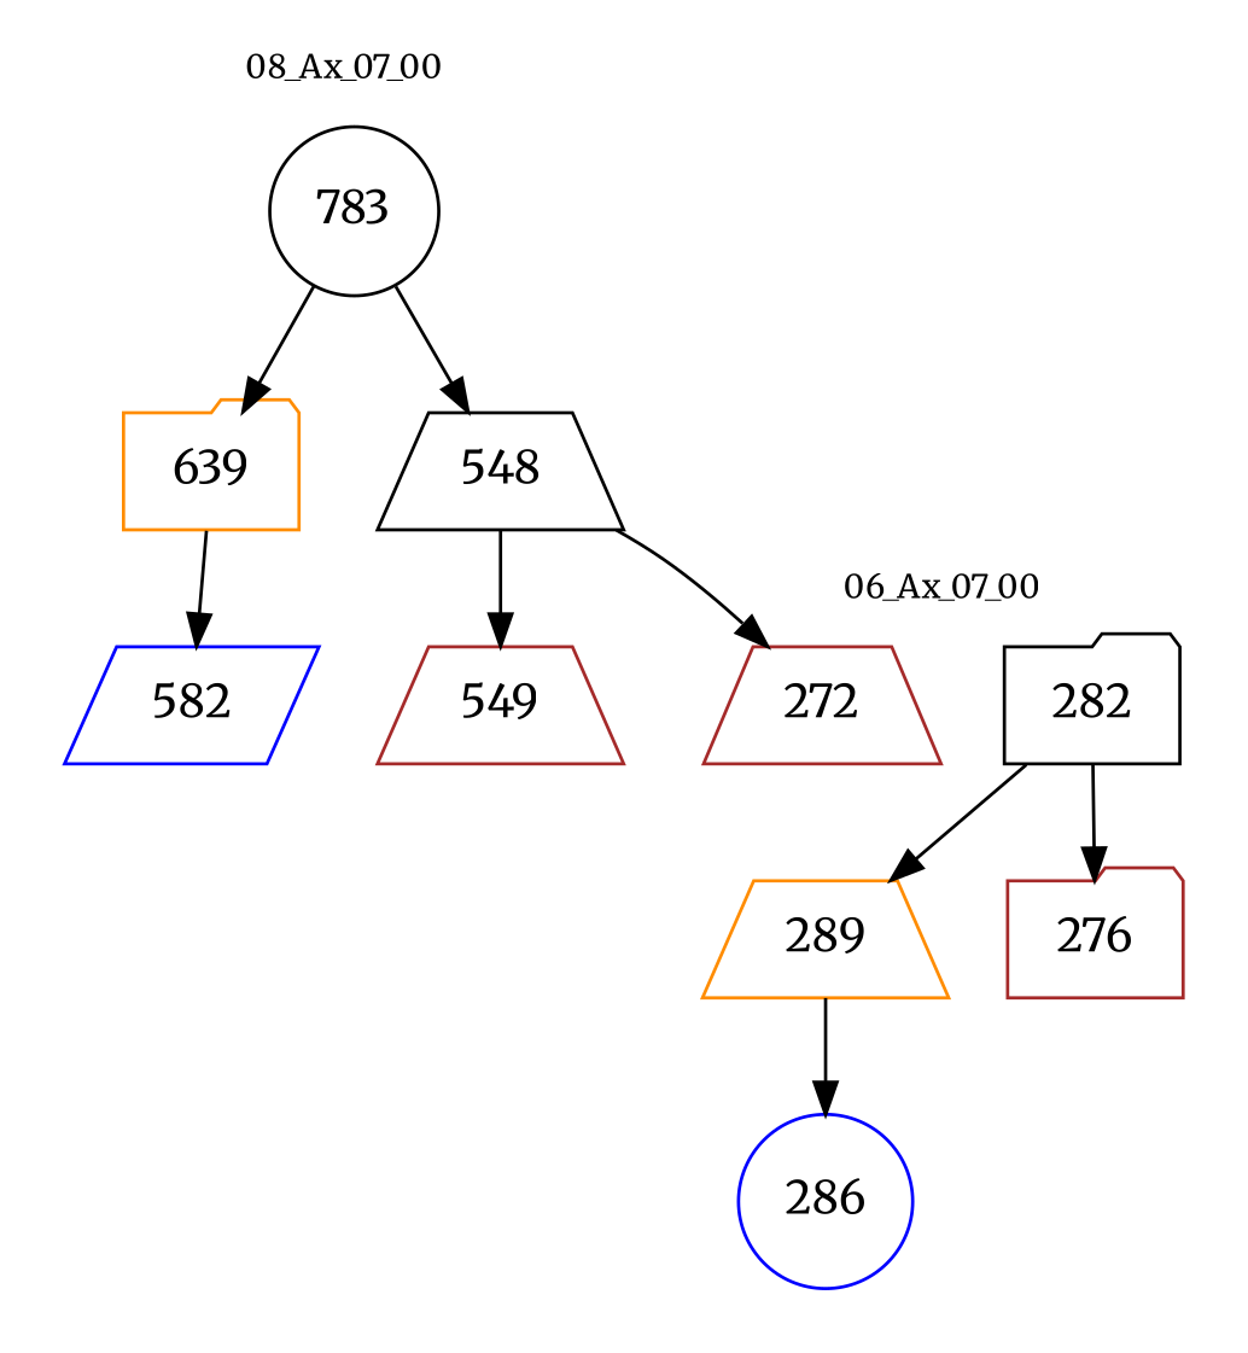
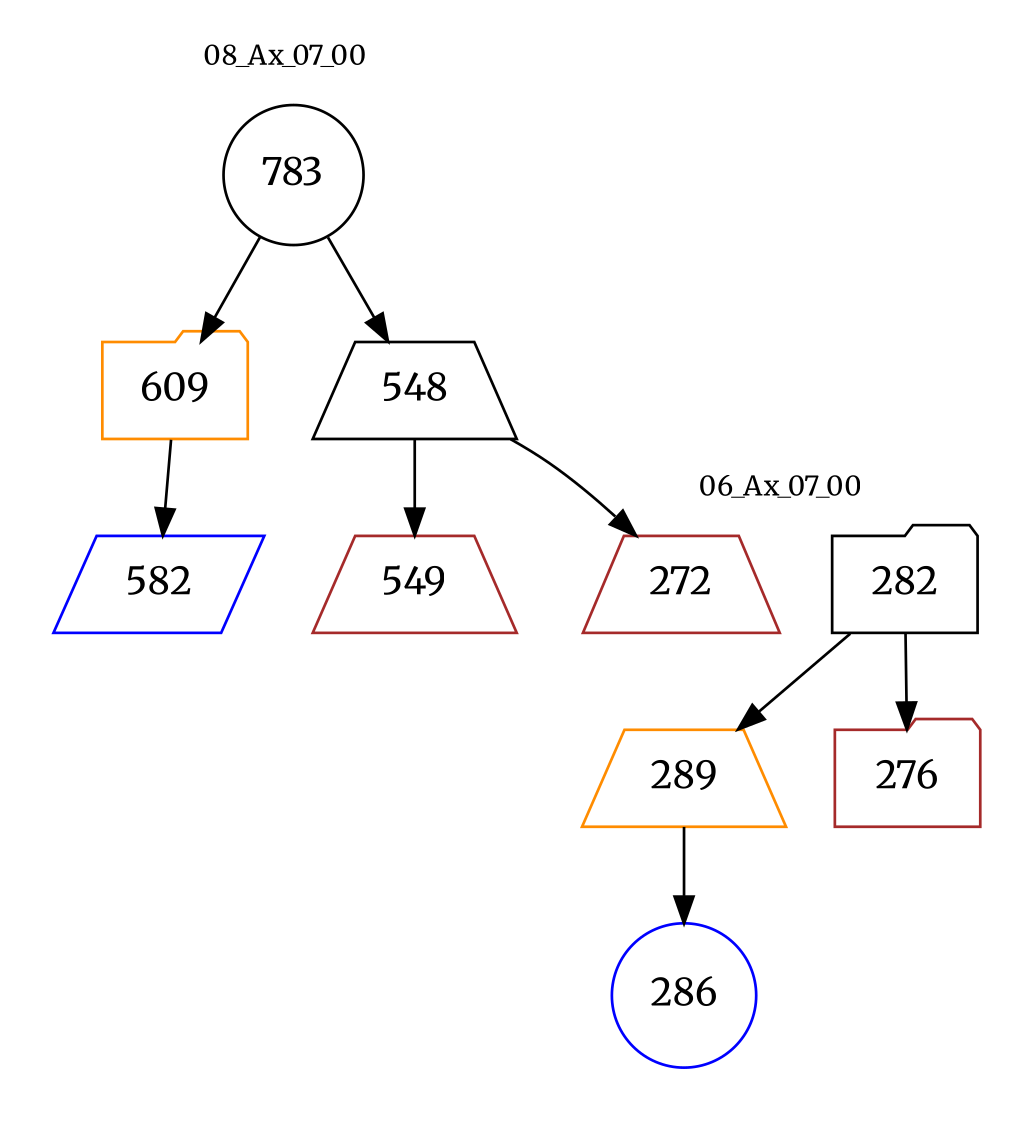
  digraph {
    fontname=Merriweather
    node [color=black fontname=Merriweather shape=trapezium]
    edge [color=black fontname=Merriweather]
    n1 [label=282 shape=folder]
    n2 [color=darkorange label=289]
    n3 [color=brown label=276 shape=folder]
    n4 [color=blue label=286 shape=circle]
    n5 [color=brown label=272]
    n6 [label=783 shape=circle]
    n7 [label=548]
-   n8 [color=darkorange label=639 shape=folder]
+   n8 [color=darkorange label=609 shape=folder]
    n9 [color=brown label=549]
    n10 [color=blue label=582 shape=parallelogram]
    subgraph cluster_1 {
      color=white
      fontsize=10
      label="06_Ax_07_00"
      n1
      n2
      n3
      n4
      n5
    }
    subgraph cluster_2 {
      color=white
      fontsize=10
      label="08_Ax_07_00"
      n6
      n7
      n8
      n9
      n10
    }
    n1 -> n2
    n1 -> n3
    n2 -> n4
    n6 -> n7
    n6 -> n8
    n7 -> n5
    n7 -> n9
    n8 -> n10
  }
